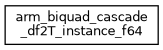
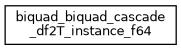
  digraph {
    rankdir=LR
-   n1 [color=black fillcolor=white fontname=Helvetica fontsize=10 height=0.2 label="arm_biquad_cascade\l_df2T_instance_f64" shape=record style=filled width=0.4]
+   n1 [color=black fillcolor=white fontname=Helvetica fontsize=10 height=0.2 label="biquad_biquad_cascade\l_df2T_instance_f64" shape=record style=filled width=0.4]
  }
